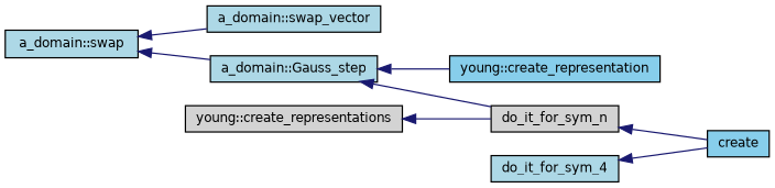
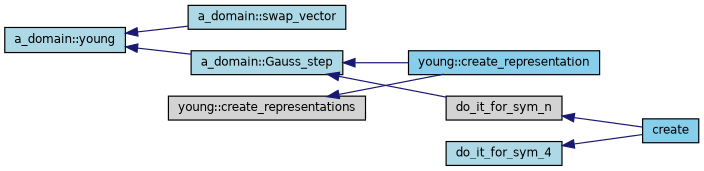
  digraph {
    fontname="DejaVu Sans"
    rankdir=LR
    node [color=black fillcolor=lightblue fontname="DejaVu Sans" fontsize=10 shape=record style=filled]
    edge [color=midnightblue dir=back fontname="DejaVu Sans" fontsize=10 labelfontname=Helvetica labelfontsize=10 style=solid]
-   n1 [fontcolor=black height=0.2 label="a_domain::swap" width=0.4]
+   n1 [fontcolor=black height=0.2 label="a_domain::young" width=0.4]
    n2 [height=0.2 label="a_domain::swap_vector" width=0.4]
    n3 [height=0.2 label="a_domain::Gauss_step" width=0.4]
    n4 [fillcolor=skyblue height=0.2 label="young::create_representation" width=0.4]
    n5 [fillcolor=lightgrey height=0.2 label=do_it_for_sym_n width=0.4]
    n6 [fillcolor=lightgrey height=0.2 label="young::create_representations" width=0.4]
    n7 [fillcolor=skyblue height=0.2 label=create width=0.4]
    n8 [height=0.2 label=do_it_for_sym_4 width=0.4]
    n1 -> n2
    n1 -> n3
    n3 -> n4
    n3 -> n5
    n5 -> n7
-   n6 -> n5
+   n6 -> n4
    n8 -> n7
  }
